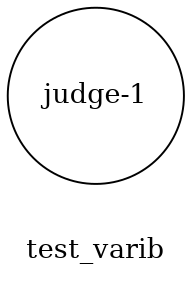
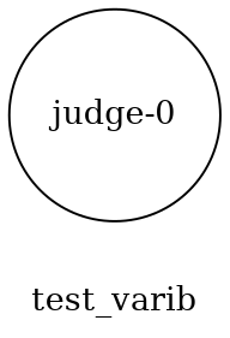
  graph {
    label=test_varib
-   n1 [fillcolor=White label="judge-1" shape=circle style=filled]
+   n1 [fillcolor=White label="judge-0" shape=circle style=filled]
  }
